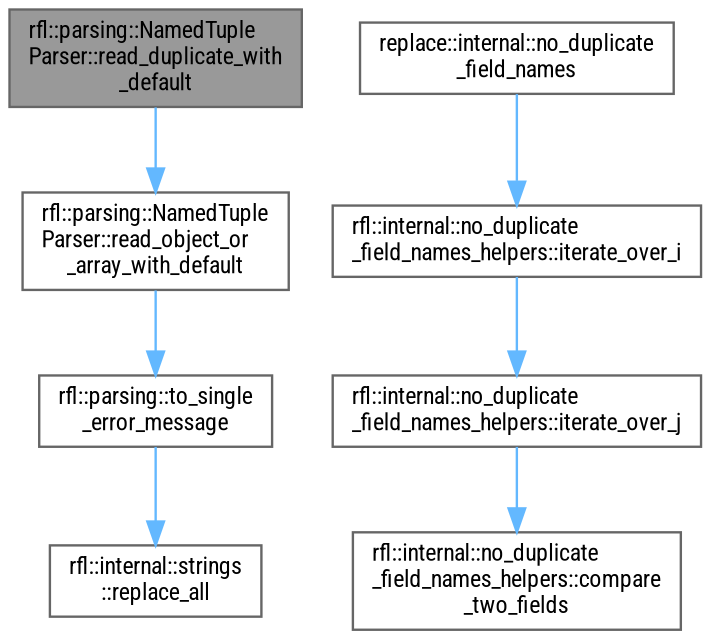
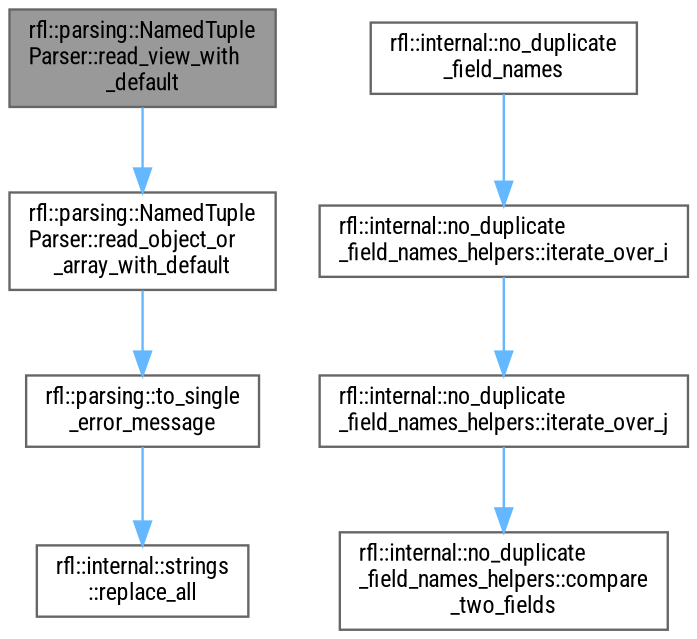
  digraph {
    fontname="Roboto Condensed"
    rankdir=TB
    node [color=grey40 fillcolor=white fontname="Roboto Condensed" fontsize=10 shape=box style=filled]
    edge [color=steelblue1 fontname="Roboto Condensed" fontsize=10 labelfontname=Helvetica labelfontsize=10 style=solid]
-   n1 [color=gray40 fillcolor=grey60 fontcolor=black height=0.2 label="rfl::parsing::NamedTuple\lParser::read_duplicate_with\l_default" width=0.4]
+   n1 [color=gray40 fillcolor=grey60 fontcolor=black height=0.2 label="rfl::parsing::NamedTuple\lParser::read_view_with\l_default" width=0.4]
    n2 [height=0.2 label="rfl::parsing::NamedTuple\lParser::read_object_or\l_array_with_default" width=0.4]
-   n3 [height=0.2 label="replace::internal::no_duplicate\l_field_names" width=0.4]
+   n3 [height=0.2 label="rfl::internal::no_duplicate\l_field_names" width=0.4]
    n4 [height=0.2 label="rfl::internal::no_duplicate\l_field_names_helpers::iterate_over_i" width=0.4]
    n5 [height=0.2 label="rfl::parsing::to_single\l_error_message" width=0.4]
    n6 [height=0.2 label="rfl::internal::no_duplicate\l_field_names_helpers::iterate_over_j" width=0.4]
    n7 [height=0.2 label="rfl::internal::no_duplicate\l_field_names_helpers::compare\l_two_fields" width=0.4]
    n8 [height=0.2 label="rfl::internal::strings\l::replace_all" width=0.4]
    n1 -> n2
    n2 -> n5
    n3 -> n4
    n4 -> n6
    n5 -> n8
    n6 -> n7
  }
